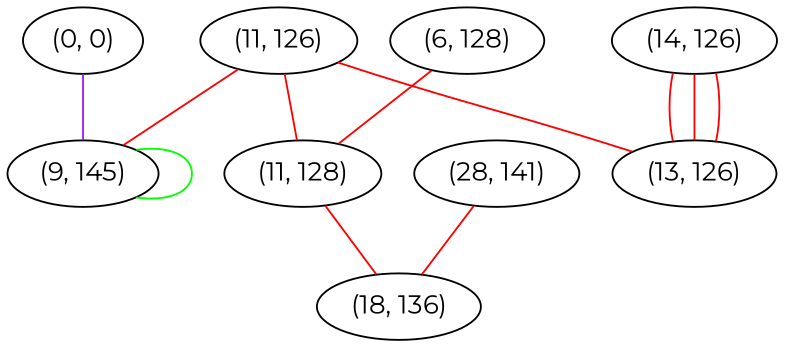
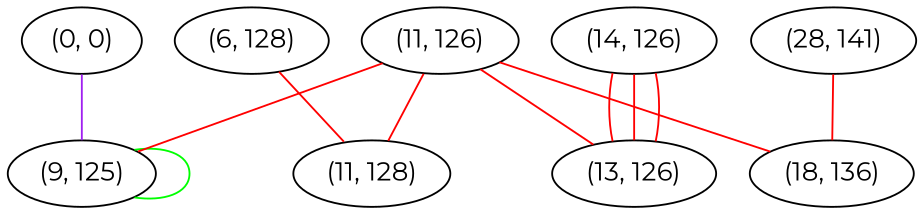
  graph {
    fontname=Montserrat
    node [fontname=Montserrat]
    edge [color=red fontname=Montserrat weight=1]
    "(0, 0)"
-   "(9, 125)" [label="(9, 145)"]
+   "(9, 125)"
    "(11, 126)"
    "(11, 128)"
    "(13, 126)"
    n6 [label="(18, 136)"]
    "(14, 126)"
    "(6, 128)"
    "(28, 141)"
    "(0, 0)" -- "(9, 125)" [color=purple weight=4]
    "(9, 125)" -- "(9, 125)" [color=green weight=2]
    "(11, 126)" -- "(9, 125)"
    "(11, 126)" -- "(11, 128)"
    "(11, 126)" -- "(13, 126)"
-   "(11, 128)" -- n6
+   "(11, 126)" -- n6
    "(14, 126)" -- "(13, 126)"
    "(14, 126)" -- "(13, 126)"
    "(14, 126)" -- "(13, 126)"
    "(6, 128)" -- "(11, 128)"
    "(28, 141)" -- n6
  }
